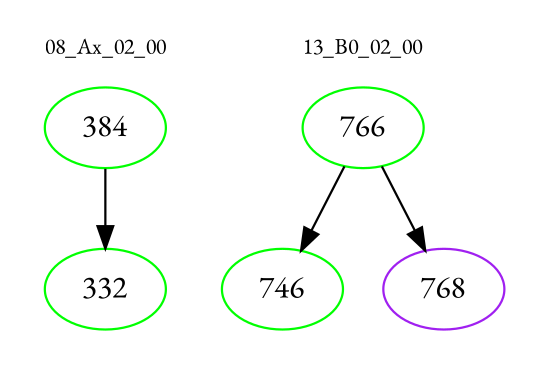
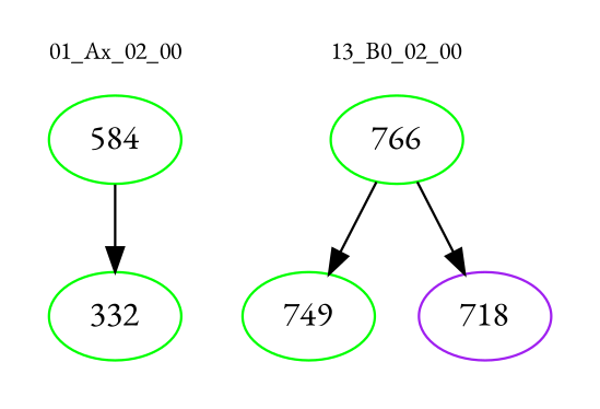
  digraph {
    fontname="EB Garamond"
    node [color=green fontname="EB Garamond"]
    edge [color=black fontname="EB Garamond"]
-   n1 [label=384]
+   n1 [label=584]
    n2 [label=332]
    n3 [label=766]
-   n4 [label=746]
-   n5 [color=purple label=768]
+   n4 [label=749]
+   n5 [color=purple label=718]
    subgraph cluster_1 {
      color=white
      fontsize=10
-     label="08_Ax_02_00"
+     label="01_Ax_02_00"
      n1
      n2
    }
    subgraph cluster_2 {
      color=white
      fontsize=10
      label="13_B0_02_00"
      n3
      n4
      n5
    }
    n1 -> n2
    n3 -> n4
    n3 -> n5
  }
